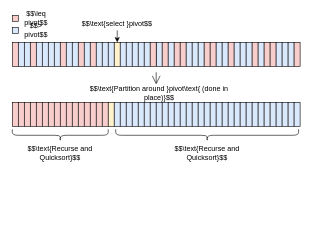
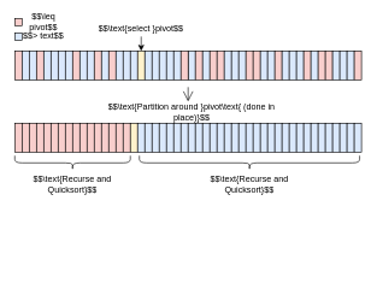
  <mxCell id="0" />
  <mxCell id="1" parent="0" />
  <mxCell id="2" value="" style="rounded=0;whiteSpace=wrap;html=1;fillColor=#dae8fc;strokeColor=#000000;" vertex="1" parent="1"><mxGeometry x="260" width="10" height="40" as="geometry" y="70" /></mxCell>
  <mxCell id="3" value="" style="rounded=0;whiteSpace=wrap;html=1;fillColor=#f8cecc;strokeColor=#000000;" vertex="1" parent="1"><mxGeometry x="270" width="10" height="40" as="geometry" y="70" /></mxCell>
  <mxCell id="4" value="" style="rounded=0;whiteSpace=wrap;html=1;fillColor=#dae8fc;strokeColor=#000000;" vertex="1" parent="1"><mxGeometry x="280" width="10" height="40" as="geometry" y="70" /></mxCell>
  <mxCell id="5" value="" style="rounded=0;whiteSpace=wrap;html=1;fillColor=#f8cecc;strokeColor=#000000;" vertex="1" parent="1"><mxGeometry x="290" width="10" height="40" as="geometry" y="70" /></mxCell>
  <mxCell id="6" value="" style="rounded=0;whiteSpace=wrap;html=1;fillColor=#f8cecc;strokeColor=#000000;" vertex="1" parent="1"><mxGeometry x="300" width="10" height="40" as="geometry" y="70" /></mxCell>
  <mxCell id="7" value="" style="rounded=0;whiteSpace=wrap;html=1;fillColor=#dae8fc;strokeColor=#000000;" vertex="1" parent="1"><mxGeometry x="310" width="10" height="40" as="geometry" y="70" /></mxCell>
  <mxCell id="8" value="" style="rounded=0;whiteSpace=wrap;html=1;fillColor=#dae8fc;strokeColor=#000000;" vertex="1" parent="1"><mxGeometry x="320" width="10" height="40" as="geometry" y="70" /></mxCell>
  <mxCell id="9" value="" style="rounded=0;whiteSpace=wrap;html=1;fillColor=#dae8fc;strokeColor=#000000;" vertex="1" parent="1"><mxGeometry x="330" width="10" height="40" as="geometry" y="70" /></mxCell>
  <mxCell id="10" value="" style="rounded=0;whiteSpace=wrap;html=1;fillColor=#f8cecc;strokeColor=#000000;" vertex="1" parent="1"><mxGeometry x="340" width="10" height="40" as="geometry" y="70" /></mxCell>
  <mxCell id="11" value="" style="rounded=0;whiteSpace=wrap;html=1;fillColor=#f8cecc;strokeColor=#000000;" vertex="1" parent="1"><mxGeometry x="350" width="10" height="40" as="geometry" y="70" /></mxCell>
  <mxCell id="12" value="" style="rounded=0;whiteSpace=wrap;html=1;fillColor=#dae8fc;strokeColor=#000000;" vertex="1" parent="1"><mxGeometry x="360" width="10" height="40" as="geometry" y="70" /></mxCell>
  <mxCell id="13" value="" style="rounded=0;whiteSpace=wrap;html=1;fillColor=#dae8fc;strokeColor=#000000;" vertex="1" parent="1"><mxGeometry x="370" width="10" height="40" as="geometry" y="70" /></mxCell>
  <mxCell id="14" value="" style="rounded=0;whiteSpace=wrap;html=1;fillColor=#f8cecc;strokeColor=#000000;" vertex="1" parent="1"><mxGeometry x="380" width="10" height="40" as="geometry" y="70" /></mxCell>
  <mxCell id="15" value="" style="rounded=0;whiteSpace=wrap;html=1;fillColor=#dae8fc;strokeColor=#000000;" vertex="1" parent="1"><mxGeometry x="390" width="10" height="40" as="geometry" y="70" /></mxCell>
  <mxCell id="16" value="" style="rounded=0;whiteSpace=wrap;html=1;fillColor=#dae8fc;strokeColor=#000000;" vertex="1" parent="1"><mxGeometry x="400" width="10" height="40" as="geometry" y="70" /></mxCell>
  <mxCell id="17" value="" style="rounded=0;whiteSpace=wrap;html=1;fillColor=#dae8fc;strokeColor=#000000;" vertex="1" parent="1"><mxGeometry x="410" width="10" height="40" as="geometry" y="70" /></mxCell>
  <mxCell id="18" value="" style="rounded=0;whiteSpace=wrap;html=1;fillColor=#f8cecc;strokeColor=#000000;" vertex="1" parent="1"><mxGeometry x="420" width="10" height="40" as="geometry" y="70" /></mxCell>
  <mxCell id="19" value="" style="rounded=0;whiteSpace=wrap;html=1;fillColor=#dae8fc;strokeColor=#000000;" vertex="1" parent="1"><mxGeometry x="430" width="10" height="40" as="geometry" y="70" /></mxCell>
  <mxCell id="20" value="" style="rounded=0;whiteSpace=wrap;html=1;fillColor=#f8cecc;strokeColor=#000000;" vertex="1" parent="1"><mxGeometry x="440" width="10" height="40" as="geometry" y="70" /></mxCell>
  <mxCell id="21" value="" style="rounded=0;whiteSpace=wrap;html=1;fillColor=#f8cecc;strokeColor=#000000;" vertex="1" parent="1"><mxGeometry x="450" width="10" height="40" as="geometry" y="70" /></mxCell>
  <mxCell id="22" value="" style="rounded=0;whiteSpace=wrap;html=1;fillColor=#dae8fc;strokeColor=#000000;" vertex="1" parent="1"><mxGeometry x="460" width="10" height="40" as="geometry" y="70" /></mxCell>
  <mxCell id="23" value="" style="rounded=0;whiteSpace=wrap;html=1;fillColor=#dae8fc;strokeColor=#000000;" vertex="1" parent="1"><mxGeometry x="470" width="10" height="40" as="geometry" y="70" /></mxCell>
  <mxCell id="24" value="" style="rounded=0;whiteSpace=wrap;html=1;fillColor=#dae8fc;strokeColor=#000000;" vertex="1" parent="1"><mxGeometry x="480" width="10" height="40" as="geometry" y="70" /></mxCell>
  <mxCell id="25" value="" style="rounded=0;whiteSpace=wrap;html=1;fillColor=#f8cecc;strokeColor=#000000;" vertex="1" parent="1"><mxGeometry x="490" width="10" height="40" as="geometry" y="70" /></mxCell>
  <mxCell id="26" value="" style="rounded=0;whiteSpace=wrap;html=1;fillColor=#f8cecc;strokeColor=#000000;" vertex="1" parent="1"><mxGeometry x="20" width="10" height="40" as="geometry" y="70" /></mxCell>
  <mxCell id="27" value="" style="rounded=0;whiteSpace=wrap;html=1;fillColor=#dae8fc;strokeColor=#000000;" vertex="1" parent="1"><mxGeometry x="30" width="10" height="40" as="geometry" y="70" /></mxCell>
  <mxCell id="28" value="" style="rounded=0;whiteSpace=wrap;html=1;fillColor=#dae8fc;strokeColor=#000000;" vertex="1" parent="1"><mxGeometry x="40" width="10" height="40" as="geometry" y="70" /></mxCell>
  <mxCell id="29" value="" style="rounded=0;whiteSpace=wrap;html=1;fillColor=#f8cecc;strokeColor=#000000;" vertex="1" parent="1"><mxGeometry x="50" width="10" height="40" as="geometry" y="70" /></mxCell>
  <mxCell id="30" value="" style="rounded=0;whiteSpace=wrap;html=1;fillColor=#dae8fc;strokeColor=#000000;" vertex="1" parent="1"><mxGeometry x="60" width="10" height="40" as="geometry" y="70" /></mxCell>
  <mxCell id="31" value="" style="rounded=0;whiteSpace=wrap;html=1;fillColor=#dae8fc;strokeColor=#000000;" vertex="1" parent="1"><mxGeometry x="70" width="10" height="40" as="geometry" y="70" /></mxCell>
  <mxCell id="32" value="" style="rounded=0;whiteSpace=wrap;html=1;fillColor=#dae8fc;strokeColor=#000000;" vertex="1" parent="1"><mxGeometry x="80" width="10" height="40" as="geometry" y="70" /></mxCell>
  <mxCell id="33" value="" style="rounded=0;whiteSpace=wrap;html=1;fillColor=#dae8fc;strokeColor=#000000;" vertex="1" parent="1"><mxGeometry x="90" width="10" height="40" as="geometry" y="70" /></mxCell>
  <mxCell id="34" value="" style="rounded=0;whiteSpace=wrap;html=1;fillColor=#f8cecc;strokeColor=#000000;" vertex="1" parent="1"><mxGeometry x="100" width="10" height="40" as="geometry" y="70" /></mxCell>
  <mxCell id="35" value="" style="rounded=0;whiteSpace=wrap;html=1;fillColor=#dae8fc;strokeColor=#000000;" vertex="1" parent="1"><mxGeometry x="110" width="10" height="40" as="geometry" y="70" /></mxCell>
  <mxCell id="36" value="" style="rounded=0;whiteSpace=wrap;html=1;fillColor=#dae8fc;strokeColor=#000000;" vertex="1" parent="1"><mxGeometry x="120" width="10" height="40" as="geometry" y="70" /></mxCell>
  <mxCell id="37" value="" style="rounded=0;whiteSpace=wrap;html=1;fillColor=#f8cecc;strokeColor=#000000;" vertex="1" parent="1"><mxGeometry x="130" width="10" height="40" as="geometry" y="70" /></mxCell>
  <mxCell id="38" value="" style="rounded=0;whiteSpace=wrap;html=1;fillColor=#dae8fc;strokeColor=#000000;" vertex="1" parent="1"><mxGeometry x="140" width="10" height="40" as="geometry" y="70" /></mxCell>
  <mxCell id="39" value="" style="rounded=0;whiteSpace=wrap;html=1;fillColor=#f8cecc;strokeColor=#000000;" vertex="1" parent="1"><mxGeometry x="150" width="10" height="40" as="geometry" y="70" /></mxCell>
  <mxCell id="40" value="" style="rounded=0;whiteSpace=wrap;html=1;fillColor=#dae8fc;strokeColor=#000000;" vertex="1" parent="1"><mxGeometry x="160" width="10" height="40" as="geometry" y="70" /></mxCell>
  <mxCell id="41" value="" style="rounded=0;whiteSpace=wrap;html=1;fillColor=#dae8fc;strokeColor=#000000;" vertex="1" parent="1"><mxGeometry x="170" width="10" height="40" as="geometry" y="70" /></mxCell>
  <mxCell id="42" value="" style="rounded=0;whiteSpace=wrap;html=1;fillColor=#dae8fc;strokeColor=#000000;" vertex="1" parent="1"><mxGeometry x="180" width="10" height="40" as="geometry" y="70" /></mxCell>
  <mxCell id="43" value="" style="rounded=0;whiteSpace=wrap;html=1;fillColor=#fff2cc;strokeColor=#000000;" vertex="1" parent="1"><mxGeometry x="190" width="10" height="40" as="geometry" y="70" /></mxCell>
  <mxCell id="44" value="" style="rounded=0;whiteSpace=wrap;html=1;fillColor=#dae8fc;strokeColor=#000000;" vertex="1" parent="1"><mxGeometry x="200" width="10" height="40" as="geometry" y="70" /></mxCell>
  <mxCell id="45" value="" style="rounded=0;whiteSpace=wrap;html=1;fillColor=#dae8fc;strokeColor=#000000;" vertex="1" parent="1"><mxGeometry x="210" width="10" height="40" as="geometry" y="70" /></mxCell>
  <mxCell id="46" value="" style="rounded=0;whiteSpace=wrap;html=1;fillColor=#dae8fc;strokeColor=#000000;" vertex="1" parent="1"><mxGeometry x="220" width="10" height="40" as="geometry" y="70" /></mxCell>
  <mxCell id="47" value="" style="rounded=0;whiteSpace=wrap;html=1;fillColor=#dae8fc;strokeColor=#000000;" vertex="1" parent="1"><mxGeometry x="230" width="10" height="40" as="geometry" y="70" /></mxCell>
  <mxCell id="48" value="" style="rounded=0;whiteSpace=wrap;html=1;fillColor=#dae8fc;strokeColor=#000000;" vertex="1" parent="1"><mxGeometry x="240" width="10" height="40" as="geometry" y="70" /></mxCell>
  <mxCell id="49" value="" style="rounded=0;whiteSpace=wrap;html=1;fillColor=#f8cecc;strokeColor=#000000;" vertex="1" parent="1"><mxGeometry x="250" width="10" height="40" as="geometry" y="70" /></mxCell>
  <mxCell id="50" value="" style="rounded=0;whiteSpace=wrap;html=1;fillColor=#f8cecc;strokeColor=#000000;" vertex="1" parent="1"><mxGeometry x="20" y="170" width="10" height="40" as="geometry" /></mxCell>
  <mxCell id="51" value="" style="rounded=0;whiteSpace=wrap;html=1;fillColor=#f8cecc;strokeColor=#000000;" vertex="1" parent="1"><mxGeometry x="30" y="170" width="10" height="40" as="geometry" /></mxCell>
  <mxCell id="52" value="" style="rounded=0;whiteSpace=wrap;html=1;fillColor=#f8cecc;strokeColor=#000000;" vertex="1" parent="1"><mxGeometry x="40" y="170" width="10" height="40" as="geometry" /></mxCell>
  <mxCell id="53" value="" style="rounded=0;whiteSpace=wrap;html=1;fillColor=#f8cecc;strokeColor=#000000;" vertex="1" parent="1"><mxGeometry x="50" y="170" width="10" height="40" as="geometry" /></mxCell>
  <mxCell id="54" value="" style="rounded=0;whiteSpace=wrap;html=1;fillColor=#f8cecc;strokeColor=#000000;" vertex="1" parent="1"><mxGeometry x="60" y="170" width="10" height="40" as="geometry" /></mxCell>
  <mxCell id="55" value="" style="rounded=0;whiteSpace=wrap;html=1;fillColor=#f8cecc;strokeColor=#000000;" vertex="1" parent="1"><mxGeometry x="70" y="170" width="10" height="40" as="geometry" /></mxCell>
  <mxCell id="56" value="" style="rounded=0;whiteSpace=wrap;html=1;fillColor=#f8cecc;strokeColor=#000000;" vertex="1" parent="1"><mxGeometry x="80" y="170" width="10" height="40" as="geometry" /></mxCell>
  <mxCell id="57" value="" style="rounded=0;whiteSpace=wrap;html=1;fillColor=#f8cecc;strokeColor=#000000;" vertex="1" parent="1"><mxGeometry x="90" y="170" width="10" height="40" as="geometry" /></mxCell>
  <mxCell id="58" value="" style="rounded=0;whiteSpace=wrap;html=1;fillColor=#f8cecc;strokeColor=#000000;" vertex="1" parent="1"><mxGeometry x="100" y="170" width="10" height="40" as="geometry" /></mxCell>
  <mxCell id="59" value="" style="rounded=0;whiteSpace=wrap;html=1;fillColor=#f8cecc;strokeColor=#000000;" vertex="1" parent="1"><mxGeometry x="110" y="170" width="10" height="40" as="geometry" /></mxCell>
  <mxCell id="60" value="" style="rounded=0;whiteSpace=wrap;html=1;fillColor=#f8cecc;strokeColor=#000000;" vertex="1" parent="1"><mxGeometry x="120" y="170" width="10" height="40" as="geometry" /></mxCell>
  <mxCell id="61" value="" style="rounded=0;whiteSpace=wrap;html=1;fillColor=#f8cecc;strokeColor=#000000;" vertex="1" parent="1"><mxGeometry x="130" y="170" width="10" height="40" as="geometry" /></mxCell>
  <mxCell id="62" value="" style="rounded=0;whiteSpace=wrap;html=1;fillColor=#f8cecc;strokeColor=#000000;" vertex="1" parent="1"><mxGeometry x="140" y="170" width="10" height="40" as="geometry" /></mxCell>
  <mxCell id="63" value="" style="rounded=0;whiteSpace=wrap;html=1;fillColor=#f8cecc;strokeColor=#000000;" vertex="1" parent="1"><mxGeometry x="150" y="170" width="10" height="40" as="geometry" /></mxCell>
  <mxCell id="64" value="" style="rounded=0;whiteSpace=wrap;html=1;fillColor=#f8cecc;strokeColor=#000000;" vertex="1" parent="1"><mxGeometry x="160" y="170" width="10" height="40" as="geometry" /></mxCell>
  <mxCell id="65" value="" style="rounded=0;whiteSpace=wrap;html=1;fillColor=#f8cecc;strokeColor=#000000;" vertex="1" parent="1"><mxGeometry x="170" y="170" width="10" height="40" as="geometry" /></mxCell>
  <mxCell id="66" value="" style="rounded=0;whiteSpace=wrap;html=1;fillColor=#fff2cc;strokeColor=#000000;" vertex="1" parent="1"><mxGeometry x="180" y="170" width="10" height="40" as="geometry" /></mxCell>
  <mxCell id="67" value="" style="rounded=0;whiteSpace=wrap;html=1;fillColor=#dae8fc;strokeColor=#000000;" vertex="1" parent="1"><mxGeometry x="190" y="170" width="10" height="40" as="geometry" /></mxCell>
  <mxCell id="68" value="" style="rounded=0;whiteSpace=wrap;html=1;fillColor=#dae8fc;strokeColor=#000000;" vertex="1" parent="1"><mxGeometry x="200" y="170" width="10" height="40" as="geometry" /></mxCell>
  <mxCell id="69" value="" style="rounded=0;whiteSpace=wrap;html=1;fillColor=#dae8fc;strokeColor=#000000;" vertex="1" parent="1"><mxGeometry x="210" y="170" width="10" height="40" as="geometry" /></mxCell>
  <mxCell id="70" value="" style="rounded=0;whiteSpace=wrap;html=1;fillColor=#dae8fc;strokeColor=#000000;" vertex="1" parent="1"><mxGeometry x="220" y="170" width="10" height="40" as="geometry" /></mxCell>
  <mxCell id="71" value="" style="rounded=0;whiteSpace=wrap;html=1;fillColor=#dae8fc;strokeColor=#000000;" vertex="1" parent="1"><mxGeometry x="230" y="170" width="10" height="40" as="geometry" /></mxCell>
  <mxCell id="72" value="" style="rounded=0;whiteSpace=wrap;html=1;fillColor=#dae8fc;strokeColor=#000000;" vertex="1" parent="1"><mxGeometry x="240" y="170" width="10" height="40" as="geometry" /></mxCell>
  <mxCell id="73" value="" style="rounded=0;whiteSpace=wrap;html=1;fillColor=#dae8fc;strokeColor=#000000;" vertex="1" parent="1"><mxGeometry x="250" y="170" width="10" height="40" as="geometry" /></mxCell>
  <mxCell id="74" value="" style="rounded=0;whiteSpace=wrap;html=1;fillColor=#dae8fc;strokeColor=#000000;" vertex="1" parent="1"><mxGeometry x="260" y="170" width="10" height="40" as="geometry" /></mxCell>
  <mxCell id="75" value="" style="rounded=0;whiteSpace=wrap;html=1;fillColor=#dae8fc;strokeColor=#000000;" vertex="1" parent="1"><mxGeometry x="270" y="170" width="10" height="40" as="geometry" /></mxCell>
  <mxCell id="76" value="" style="rounded=0;whiteSpace=wrap;html=1;fillColor=#dae8fc;strokeColor=#000000;" vertex="1" parent="1"><mxGeometry x="280" y="170" width="10" height="40" as="geometry" /></mxCell>
  <mxCell id="77" value="" style="rounded=0;whiteSpace=wrap;html=1;fillColor=#dae8fc;strokeColor=#000000;" vertex="1" parent="1"><mxGeometry x="290" y="170" width="10" height="40" as="geometry" /></mxCell>
  <mxCell id="78" value="" style="rounded=0;whiteSpace=wrap;html=1;fillColor=#dae8fc;strokeColor=#000000;" vertex="1" parent="1"><mxGeometry x="300" y="170" width="10" height="40" as="geometry" /></mxCell>
  <mxCell id="79" value="" style="rounded=0;whiteSpace=wrap;html=1;fillColor=#dae8fc;strokeColor=#000000;" vertex="1" parent="1"><mxGeometry x="310" y="170" width="10" height="40" as="geometry" /></mxCell>
  <mxCell id="80" value="" style="rounded=0;whiteSpace=wrap;html=1;fillColor=#dae8fc;strokeColor=#000000;" vertex="1" parent="1"><mxGeometry x="320" y="170" width="10" height="40" as="geometry" /></mxCell>
  <mxCell id="81" value="" style="rounded=0;whiteSpace=wrap;html=1;fillColor=#dae8fc;strokeColor=#000000;" vertex="1" parent="1"><mxGeometry x="330" y="170" width="10" height="40" as="geometry" /></mxCell>
  <mxCell id="82" value="" style="rounded=0;whiteSpace=wrap;html=1;fillColor=#dae8fc;strokeColor=#000000;" vertex="1" parent="1"><mxGeometry x="340" y="170" width="10" height="40" as="geometry" /></mxCell>
  <mxCell id="83" value="" style="rounded=0;whiteSpace=wrap;html=1;fillColor=#dae8fc;strokeColor=#000000;" vertex="1" parent="1"><mxGeometry x="350" y="170" width="10" height="40" as="geometry" /></mxCell>
  <mxCell id="84" value="" style="rounded=0;whiteSpace=wrap;html=1;fillColor=#dae8fc;strokeColor=#000000;" vertex="1" parent="1"><mxGeometry x="360" y="170" width="10" height="40" as="geometry" /></mxCell>
  <mxCell id="85" value="" style="rounded=0;whiteSpace=wrap;html=1;fillColor=#dae8fc;strokeColor=#000000;" vertex="1" parent="1"><mxGeometry x="370" y="170" width="10" height="40" as="geometry" /></mxCell>
  <mxCell id="86" value="" style="rounded=0;whiteSpace=wrap;html=1;fillColor=#dae8fc;strokeColor=#000000;" vertex="1" parent="1"><mxGeometry x="380" y="170" width="10" height="40" as="geometry" /></mxCell>
  <mxCell id="87" value="" style="rounded=0;whiteSpace=wrap;html=1;fillColor=#dae8fc;strokeColor=#000000;" vertex="1" parent="1"><mxGeometry x="390" y="170" width="10" height="40" as="geometry" /></mxCell>
  <mxCell id="88" value="" style="rounded=0;whiteSpace=wrap;html=1;fillColor=#dae8fc;strokeColor=#000000;" vertex="1" parent="1"><mxGeometry x="400" y="170" width="10" height="40" as="geometry" /></mxCell>
  <mxCell id="89" value="" style="rounded=0;whiteSpace=wrap;html=1;fillColor=#dae8fc;strokeColor=#000000;" vertex="1" parent="1"><mxGeometry x="410" y="170" width="10" height="40" as="geometry" /></mxCell>
  <mxCell id="90" value="" style="rounded=0;whiteSpace=wrap;html=1;fillColor=#dae8fc;strokeColor=#000000;" vertex="1" parent="1"><mxGeometry x="420" y="170" width="10" height="40" as="geometry" /></mxCell>
  <mxCell id="91" value="" style="rounded=0;whiteSpace=wrap;html=1;fillColor=#dae8fc;strokeColor=#000000;" vertex="1" parent="1"><mxGeometry x="430" y="170" width="10" height="40" as="geometry" /></mxCell>
  <mxCell id="92" value="" style="rounded=0;whiteSpace=wrap;html=1;fillColor=#dae8fc;strokeColor=#000000;" vertex="1" parent="1"><mxGeometry x="440" y="170" width="10" height="40" as="geometry" /></mxCell>
  <mxCell id="93" value="" style="rounded=0;whiteSpace=wrap;html=1;fillColor=#dae8fc;strokeColor=#000000;" vertex="1" parent="1"><mxGeometry x="450" y="170" width="10" height="40" as="geometry" /></mxCell>
  <mxCell id="94" value="" style="rounded=0;whiteSpace=wrap;html=1;fillColor=#dae8fc;strokeColor=#000000;" vertex="1" parent="1"><mxGeometry x="460" y="170" width="10" height="40" as="geometry" /></mxCell>
  <mxCell id="95" value="" style="rounded=0;whiteSpace=wrap;html=1;fillColor=#dae8fc;strokeColor=#000000;" vertex="1" parent="1"><mxGeometry x="470" y="170" width="10" height="40" as="geometry" /></mxCell>
  <mxCell id="96" value="" style="rounded=0;whiteSpace=wrap;html=1;fillColor=#dae8fc;strokeColor=#000000;" vertex="1" parent="1"><mxGeometry x="480" y="170" width="10" height="40" as="geometry" /></mxCell>
  <mxCell id="97" value="" style="rounded=0;whiteSpace=wrap;html=1;fillColor=#dae8fc;strokeColor=#000000;" vertex="1" parent="1"><mxGeometry x="490" y="170" width="10" height="40" as="geometry" /></mxCell>
  <mxCell id="98" style="edgeStyle=orthogonalEdgeStyle;rounded=0;orthogonalLoop=1;jettySize=auto;html=1;exitX=0.5;exitY=1;exitDx=0;exitDy=0;entryX=0.5;entryY=0;entryDx=0;entryDy=0;" edge="1" parent="1" source="99" target="43"><mxGeometry relative="1" as="geometry" /></mxCell>
  <mxCell id="99" value="$$\text{select }pivot$$" style="text;html=1;strokeColor=none;fillColor=none;align=center;verticalAlign=middle;whiteSpace=wrap;rounded=0;" vertex="1" parent="1"><mxGeometry x="130" y="30" width="130" height="20" as="geometry" /></mxCell>
  <mxCell id="100" value="$$\leq pivot$$" style="text;html=1;strokeColor=none;fillColor=none;align=center;verticalAlign=middle;whiteSpace=wrap;rounded=0;" vertex="1" parent="1"><mxGeometry x="30" y="20" width="60" height="20" as="geometry" /></mxCell>
- <mxCell id="101" value="$$&amp;gt; pivot$$" style="text;html=1;strokeColor=none;fillColor=none;align=center;verticalAlign=middle;whiteSpace=wrap;rounded=0;" vertex="1" parent="1"><mxGeometry x="30" y="40" width="60" height="20" as="geometry" /></mxCell>
+ <mxCell id="101" value="$$&amp;gt; text$$" style="text;html=1;strokeColor=none;fillColor=none;align=center;verticalAlign=middle;whiteSpace=wrap;rounded=0;" vertex="1" parent="1"><mxGeometry x="30" y="40" width="60" height="20" as="geometry" /></mxCell>
  <mxCell id="102" value="" style="rounded=0;whiteSpace=wrap;html=1;fillColor=#f8cecc;strokeColor=#000000;" vertex="1" parent="1"><mxGeometry x="20" y="25" width="10" height="10" as="geometry" /></mxCell>
  <mxCell id="103" value="" style="rounded=0;whiteSpace=wrap;html=1;fillColor=#dae8fc;strokeColor=#000000;" vertex="1" parent="1"><mxGeometry x="20" y="45" width="10" height="10" as="geometry" /></mxCell>
  <mxCell id="104" value="$$\text{Partition around }pivot\text{ (done in place)}$$" style="text;html=1;strokeColor=none;fillColor=none;align=center;verticalAlign=middle;whiteSpace=wrap;rounded=0;" vertex="1" parent="1"><mxGeometry x="140" y="140" width="250" height="30" as="geometry" /></mxCell>
  <mxCell id="105" value="" style="shape=curlyBracket;whiteSpace=wrap;html=1;rounded=1;flipH=1;strokeColor=#000000;rotation=90;" vertex="1" parent="1"><mxGeometry x="90" y="145" width="20" height="160" as="geometry" /></mxCell>
  <mxCell id="106" value="" style="shape=curlyBracket;whiteSpace=wrap;html=1;rounded=1;flipH=1;strokeColor=#000000;rotation=90;" vertex="1" parent="1"><mxGeometry x="335" y="72.5" width="20" height="305" as="geometry" /></mxCell>
  <mxCell id="107" value="$$\text{Recurse and Quicksort}$$" style="text;html=1;strokeColor=none;fillColor=none;align=center;verticalAlign=middle;whiteSpace=wrap;rounded=0;" vertex="1" parent="1"><mxGeometry x="20" y="240" width="160" height="30" as="geometry" /></mxCell>
  <mxCell id="108" value="$$\text{Recurse and Quicksort}$$" style="text;html=1;strokeColor=none;fillColor=none;align=center;verticalAlign=middle;whiteSpace=wrap;rounded=0;" vertex="1" parent="1"><mxGeometry x="265" y="240" width="160" height="30" as="geometry" /></mxCell>
  <mxCell id="109" value="" style="endArrow=open;html=1;rounded=0;endFill=0;endSize=12;" edge="1" parent="1"><mxGeometry width="50" height="50" relative="1" as="geometry"><mxPoint x="260" y="120" as="sourcePoint" /><mxPoint x="260" y="140" as="targetPoint" /></mxGeometry></mxCell>
